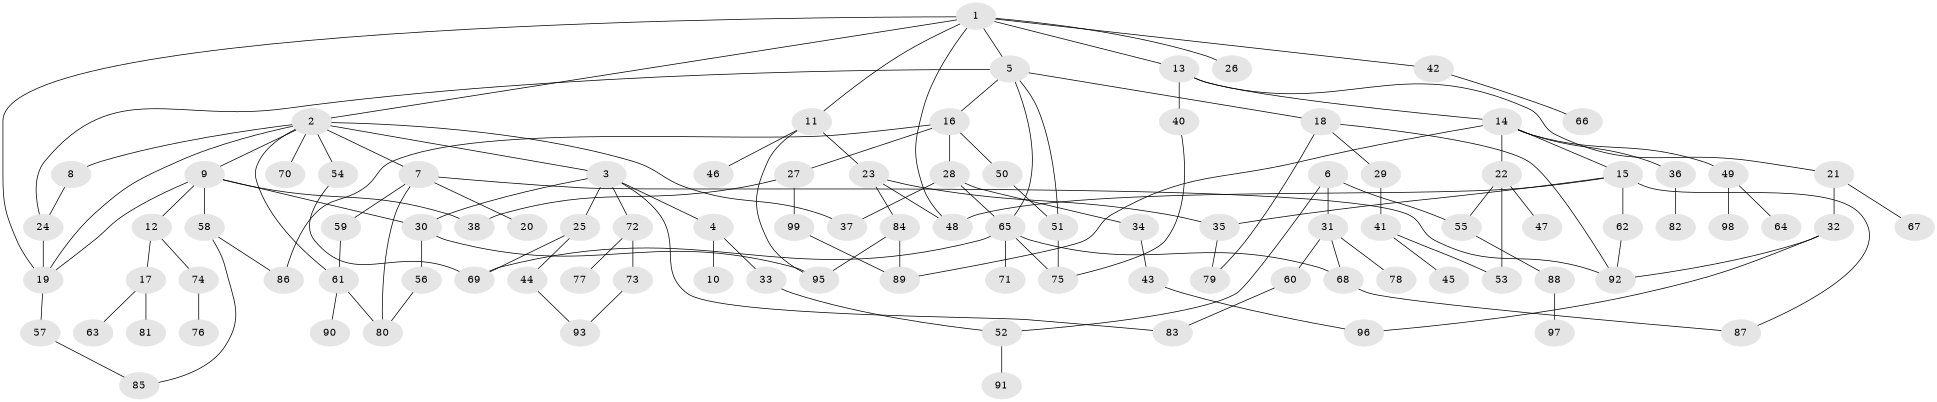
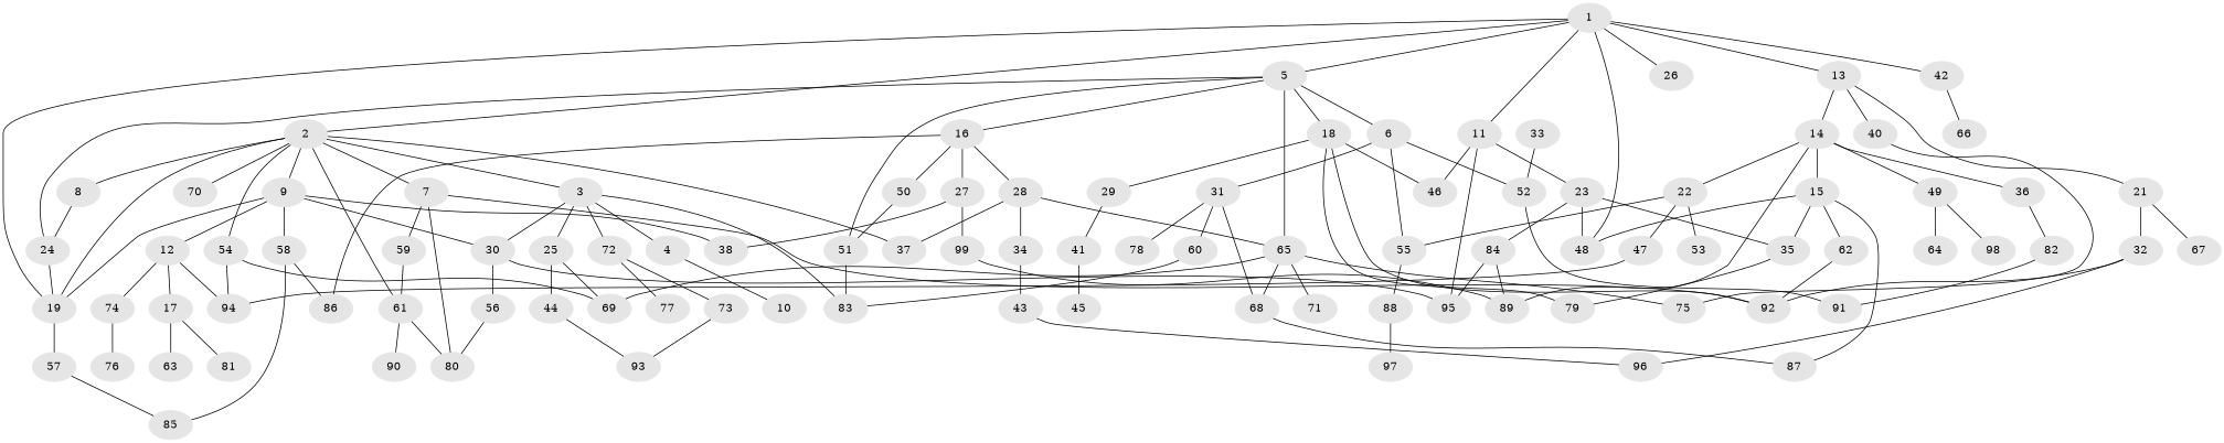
  graph {
    node [color=gray90 style=filled]
    1
    2
    5
    11
    13
    19
    26
    42
    48
    3
    7
    8
    9
    37
    54
    61
    70
    6
    16
    18
    24
    51
    65
    23
    46
    95
    14
    21
    40
    57
    66
    4
    25
    30
    72
    83
-   20
    59
    80
    92
    12
    38
    58
+   94
    69
    90
    10
    33
    44
    56
    73
    77
    52
    31
    55
    27
    28
    50
    86
    29
    79
    68
    75
    71
    60
    78
    91
    88
    17
    74
    85
    35
    84
    63
    81
    76
    15
    22
    36
    49
    89
    32
    67
    62
    87
    47
    53
    82
    64
    98
    n91 [label=99]
    34
    41
    96
    93
    43
    45
    97
    1 -- 2
    1 -- 5
    1 -- 11
    1 -- 13
    1 -- 19
    1 -- 26
    1 -- 42
    1 -- 48
    2 -- 19
    2 -- 3
    2 -- 7
    2 -- 8
    2 -- 9
    2 -- 37
    2 -- 54
    2 -- 61
    2 -- 70
+   5 -- 6
    5 -- 16
    5 -- 18
    5 -- 24
    5 -- 51
    5 -- 65
    11 -- 23
    11 -- 46
    11 -- 95
    13 -- 14
    13 -- 21
    13 -- 40
    19 -- 57
    42 -- 66
    3 -- 4
    3 -- 25
    3 -- 30
    3 -- 72
    3 -- 83
-   7 -- 20
    7 -- 59
    7 -- 80
    7 -- 92
    8 -- 24
    9 -- 19
    9 -- 30
    9 -- 12
    9 -- 38
    9 -- 58
+   54 -- 94
    54 -- 69
    61 -- 80
    61 -- 90
    6 -- 52
    6 -- 31
    6 -- 55
    16 -- 27
    16 -- 28
    16 -- 50
    16 -- 86
+   18 -- 46
    18 -- 92
    18 -- 29
    18 -- 79
    24 -- 19
-   51 -- 75
+   51 -- 83
    65 -- 69
    65 -- 68
    65 -- 75
    65 -- 71
    23 -- 48
    23 -- 35
    23 -- 84
    14 -- 15
    14 -- 22
    14 -- 36
    14 -- 49
    14 -- 89
    21 -- 32
    21 -- 67
    40 -- 75
    57 -- 85
    4 -- 10
-   4 -- 33
    25 -- 69
    25 -- 44
    30 -- 95
    30 -- 56
    72 -- 73
    72 -- 77
    59 -- 61
+   12 -- 94
    12 -- 17
    12 -- 74
    58 -- 86
    58 -- 85
    33 -- 52
    44 -- 93
    56 -- 80
    73 -- 93
    52 -- 91
    31 -- 68
    31 -- 60
    31 -- 78
    55 -- 88
    27 -- 38
    27 -- n91
    28 -- 37
    28 -- 65
    28 -- 34
    50 -- 51
    29 -- 41
    68 -- 87
    60 -- 83
    88 -- 97
    17 -- 63
    17 -- 81
    74 -- 76
    35 -- 79
    84 -- 95
    84 -- 89
    15 -- 48
    15 -- 35
    15 -- 62
    15 -- 87
    22 -- 55
    22 -- 47
    22 -- 53
    36 -- 82
    49 -- 64
    49 -- 98
    32 -- 92
    32 -- 96
    62 -- 92
+   47 -- 94
+   82 -- 91
    n91 -- 89
    34 -- 43
-   41 -- 53
    41 -- 45
    43 -- 96
  }
